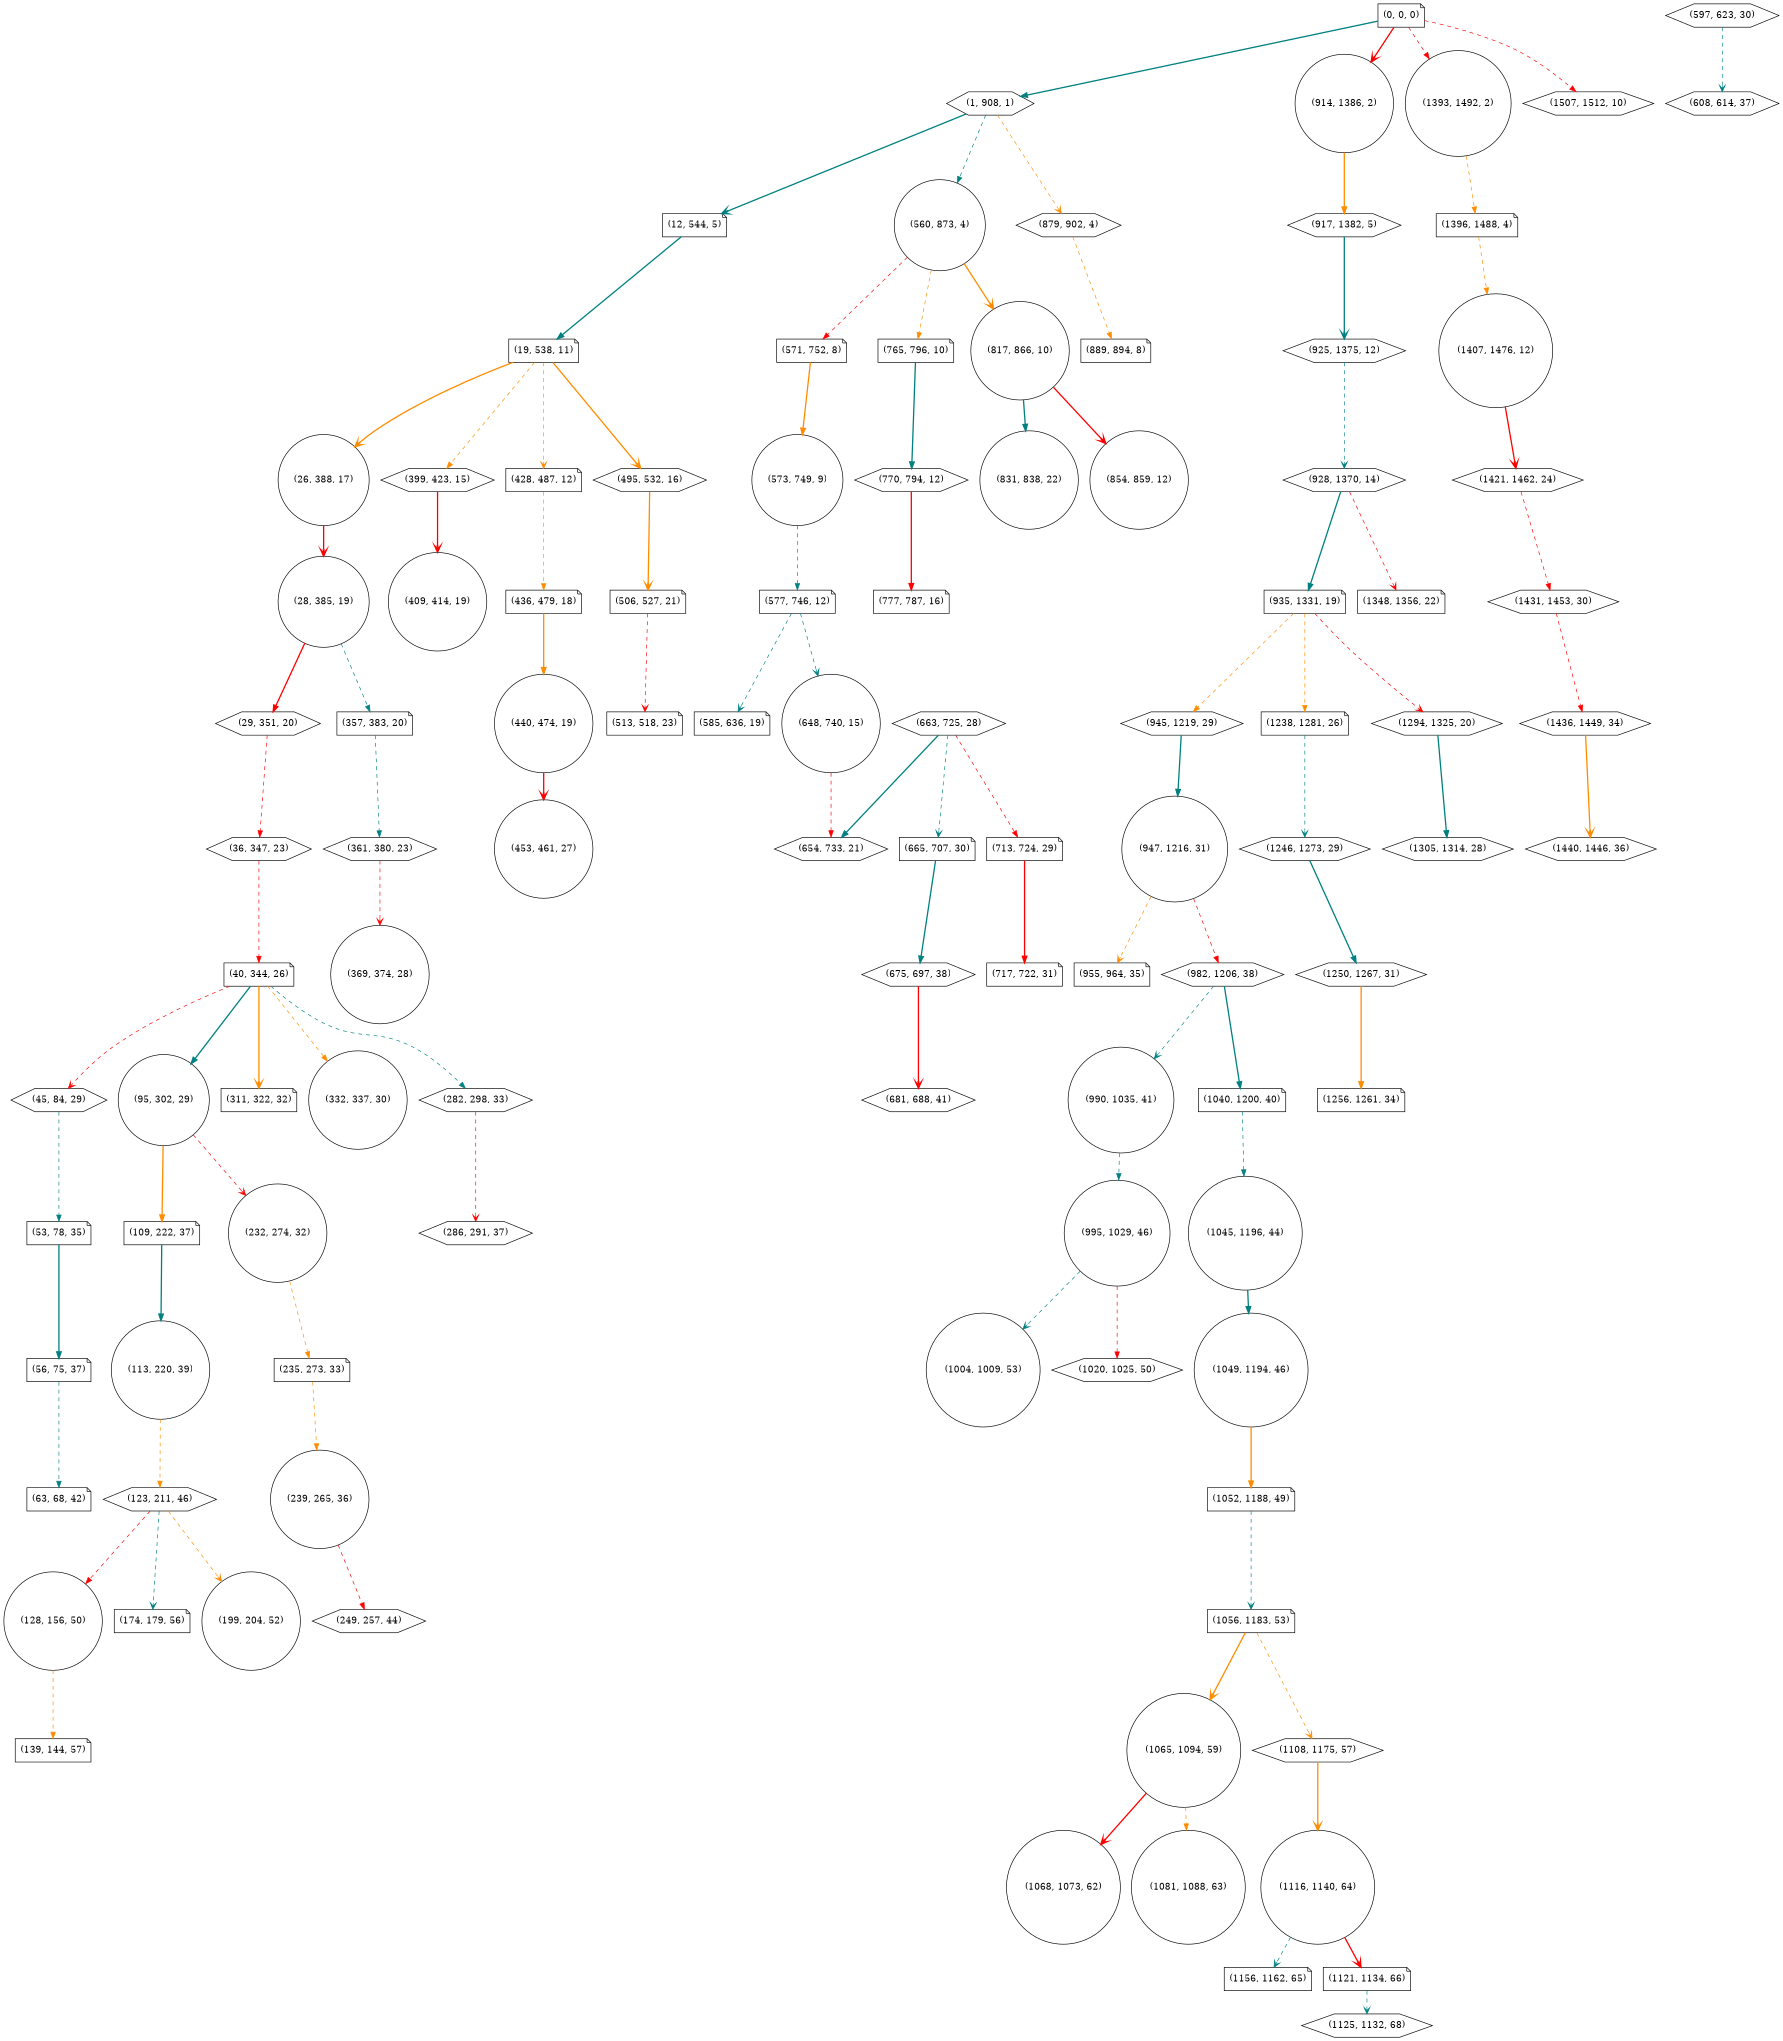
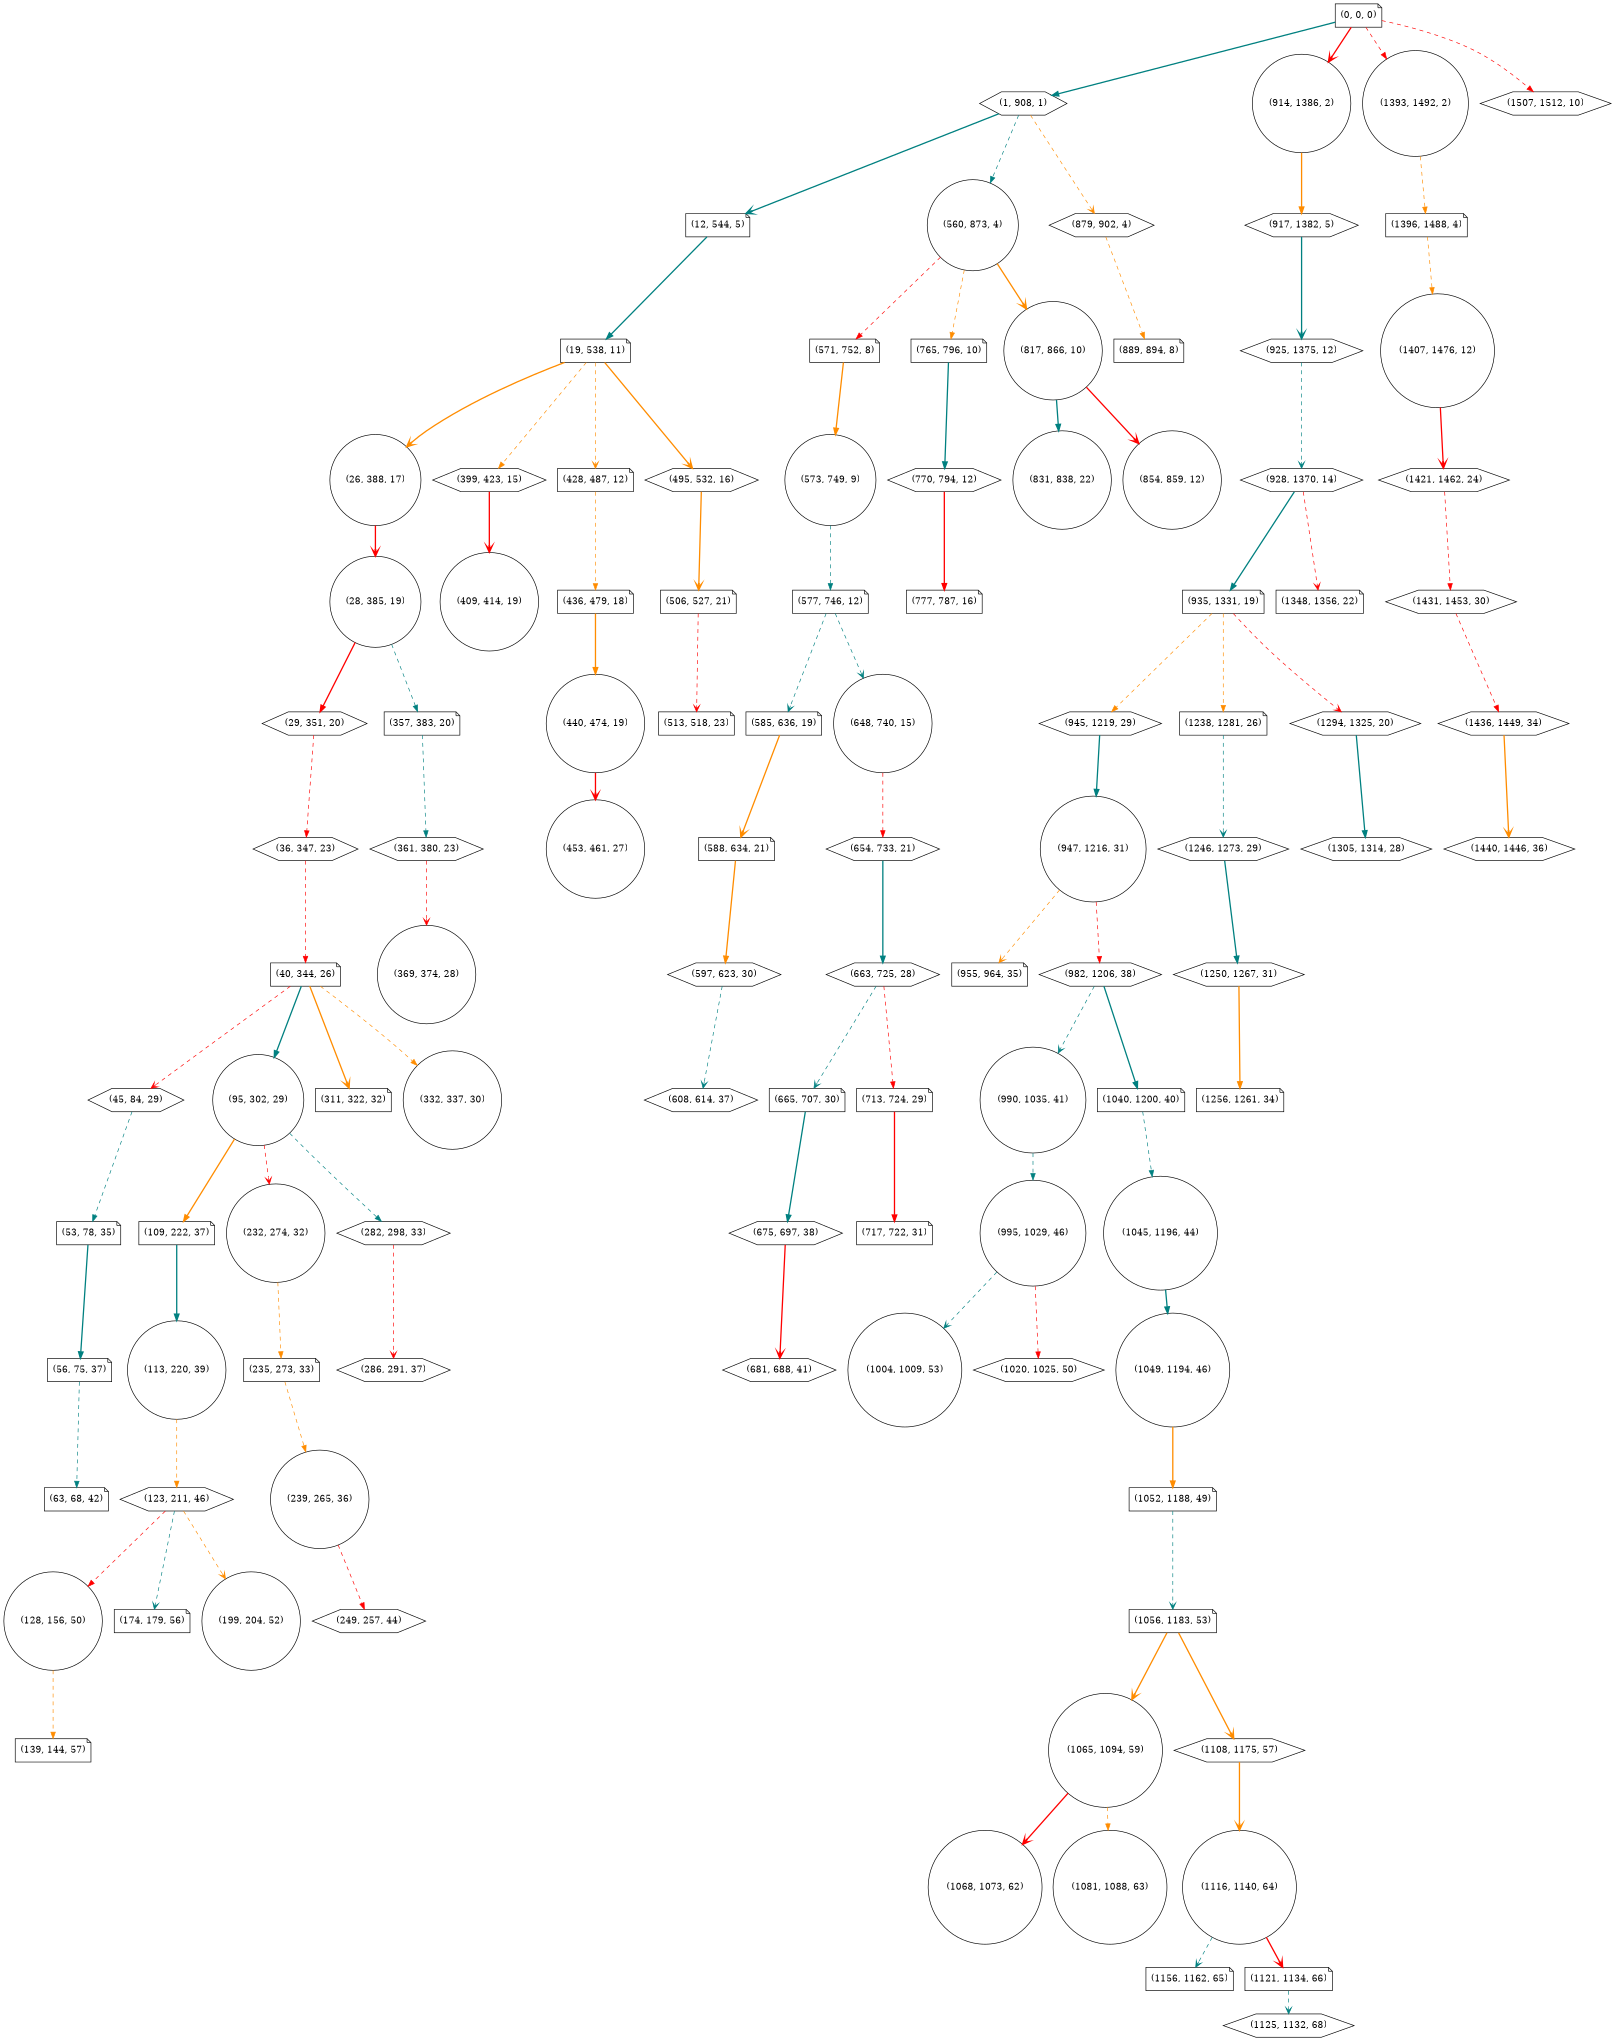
  digraph {
    node [shape=note]
    edge [arrowhead=normal color=teal style=dashed]
    "(1, 908, 1)" [shape=hexagon]
    "(0, 0, 0)"
    "(914, 1386, 2)" [shape=circle]
    "(1393, 1492, 2)" [shape=circle]
    "(1507, 1512, 10)" [shape=hexagon]
    "(12, 544, 5)"
    "(560, 873, 4)" [shape=circle]
    "(879, 902, 4)" [shape=hexagon]
    "(917, 1382, 5)" [shape=hexagon]
    "(1396, 1488, 4)"
    "(19, 538, 11)"
    "(571, 752, 8)"
    "(765, 796, 10)"
    "(817, 866, 10)" [shape=circle]
    "(889, 894, 8)"
    "(26, 388, 17)" [shape=circle]
    "(399, 423, 15)" [shape=hexagon]
    "(428, 487, 12)"
    "(495, 532, 16)" [shape=hexagon]
    "(28, 385, 19)" [shape=circle]
    "(409, 414, 19)" [shape=circle]
    "(436, 479, 18)"
    "(506, 527, 21)"
    "(29, 351, 20)" [shape=hexagon]
    "(357, 383, 20)"
    "(36, 347, 23)" [shape=hexagon]
    "(361, 380, 23)" [shape=hexagon]
    "(40, 344, 26)"
    "(45, 84, 29)" [shape=hexagon]
    "(95, 302, 29)" [shape=circle]
    "(311, 322, 32)"
    "(332, 337, 30)" [shape=circle]
    "(53, 78, 35)"
    "(109, 222, 37)"
    "(232, 274, 32)" [shape=circle]
    "(282, 298, 33)" [shape=hexagon]
    "(56, 75, 37)"
    "(63, 68, 42)"
    "(113, 220, 39)" [shape=circle]
    "(235, 273, 33)"
    "(286, 291, 37)" [shape=hexagon]
    "(123, 211, 46)" [shape=hexagon]
    "(128, 156, 50)" [shape=circle]
    "(174, 179, 56)"
    "(199, 204, 52)" [shape=circle]
    "(139, 144, 57)"
    "(239, 265, 36)" [shape=circle]
    "(249, 257, 44)" [shape=hexagon]
    "(369, 374, 28)" [shape=circle]
    "(440, 474, 19)" [shape=circle]
    "(453, 461, 27)" [shape=circle]
    "(513, 518, 23)"
    "(573, 749, 9)" [shape=circle]
    "(770, 794, 12)" [shape=hexagon]
    "(831, 838, 22)" [shape=circle]
    "(854, 859, 12)" [shape=circle]
    "(577, 746, 12)"
    "(585, 636, 19)"
    "(648, 740, 15)" [shape=circle]
+   "(588, 634, 21)"
    "(654, 733, 21)" [shape=hexagon]
    "(597, 623, 30)" [shape=hexagon]
    "(608, 614, 37)" [shape=hexagon]
    "(663, 725, 28)" [shape=hexagon]
    "(665, 707, 30)"
    "(713, 724, 29)"
    "(675, 697, 38)" [shape=hexagon]
    "(717, 722, 31)"
    "(681, 688, 41)" [shape=hexagon]
    "(777, 787, 16)"
    "(925, 1375, 12)" [shape=hexagon]
    "(928, 1370, 14)" [shape=hexagon]
    "(935, 1331, 19)"
    "(1348, 1356, 22)"
    "(945, 1219, 29)" [shape=hexagon]
    "(1238, 1281, 26)"
    "(1294, 1325, 20)" [shape=hexagon]
    "(947, 1216, 31)" [shape=circle]
    "(1246, 1273, 29)" [shape=hexagon]
    "(1305, 1314, 28)" [shape=hexagon]
    "(955, 964, 35)"
    "(982, 1206, 38)" [shape=hexagon]
    "(990, 1035, 41)" [shape=circle]
    "(1040, 1200, 40)"
    "(995, 1029, 46)" [shape=circle]
    "(1045, 1196, 44)" [shape=circle]
    "(1004, 1009, 53)" [shape=circle]
    "(1020, 1025, 50)" [shape=hexagon]
    "(1049, 1194, 46)" [shape=circle]
    "(1052, 1188, 49)"
    "(1056, 1183, 53)"
    "(1065, 1094, 59)" [shape=circle]
    "(1108, 1175, 57)" [shape=hexagon]
    "(1068, 1073, 62)" [shape=circle]
    "(1081, 1088, 63)" [shape=circle]
    "(1116, 1140, 64)" [shape=circle]
    "(1156, 1162, 65)"
    "(1121, 1134, 66)"
    "(1125, 1132, 68)" [shape=hexagon]
    "(1250, 1267, 31)" [shape=hexagon]
    "(1256, 1261, 34)"
    "(1407, 1476, 12)" [shape=circle]
    "(1421, 1462, 24)" [shape=hexagon]
    "(1431, 1453, 30)" [shape=hexagon]
    "(1436, 1449, 34)" [shape=hexagon]
    "(1440, 1446, 36)" [shape=hexagon]
    "(1, 908, 1)" -> "(12, 544, 5)" [arrowhead=vee style=bold]
    "(1, 908, 1)" -> "(560, 873, 4)"
    "(1, 908, 1)" -> "(879, 902, 4)" [arrowhead=vee color=darkorange]
    "(0, 0, 0)" -> "(1, 908, 1)" [style=bold]
    "(0, 0, 0)" -> "(914, 1386, 2)" [arrowhead=vee color=red style=bold]
    "(0, 0, 0)" -> "(1393, 1492, 2)" [color=red]
    "(0, 0, 0)" -> "(1507, 1512, 10)" [color=red]
    "(914, 1386, 2)" -> "(917, 1382, 5)" [color=darkorange style=bold]
    "(1393, 1492, 2)" -> "(1396, 1488, 4)" [color=darkorange]
    "(12, 544, 5)" -> "(19, 538, 11)" [style=bold]
    "(560, 873, 4)" -> "(571, 752, 8)" [color=red]
    "(560, 873, 4)" -> "(765, 796, 10)" [color=darkorange]
    "(560, 873, 4)" -> "(817, 866, 10)" [arrowhead=vee color=darkorange style=bold]
    "(879, 902, 4)" -> "(889, 894, 8)" [color=darkorange]
    "(917, 1382, 5)" -> "(925, 1375, 12)" [arrowhead=vee style=bold]
    "(1396, 1488, 4)" -> "(1407, 1476, 12)" [color=darkorange]
    "(19, 538, 11)" -> "(26, 388, 17)" [arrowhead=vee color=darkorange style=bold]
    "(19, 538, 11)" -> "(399, 423, 15)" [color=darkorange]
    "(19, 538, 11)" -> "(428, 487, 12)" [arrowhead=vee color=darkorange]
    "(19, 538, 11)" -> "(495, 532, 16)" [arrowhead=vee color=darkorange style=bold]
    "(571, 752, 8)" -> "(573, 749, 9)" [color=darkorange style=bold]
    "(765, 796, 10)" -> "(770, 794, 12)" [style=bold]
    "(817, 866, 10)" -> "(831, 838, 22)" [style=bold]
    "(817, 866, 10)" -> "(854, 859, 12)" [arrowhead=vee color=red style=bold]
    "(26, 388, 17)" -> "(28, 385, 19)" [arrowhead=vee color=red style=bold]
    "(399, 423, 15)" -> "(409, 414, 19)" [arrowhead=vee color=red style=bold]
    "(428, 487, 12)" -> "(436, 479, 18)" [color=darkorange]
    "(495, 532, 16)" -> "(506, 527, 21)" [arrowhead=vee color=darkorange style=bold]
    "(28, 385, 19)" -> "(29, 351, 20)" [color=red style=bold]
    "(28, 385, 19)" -> "(357, 383, 20)"
    "(436, 479, 18)" -> "(440, 474, 19)" [color=darkorange style=bold]
    "(506, 527, 21)" -> "(513, 518, 23)" [arrowhead=vee color=red]
    "(29, 351, 20)" -> "(36, 347, 23)" [color=red]
    "(357, 383, 20)" -> "(361, 380, 23)"
    "(36, 347, 23)" -> "(40, 344, 26)" [color=red]
    "(361, 380, 23)" -> "(369, 374, 28)" [arrowhead=vee color=red]
    "(40, 344, 26)" -> "(45, 84, 29)" [arrowhead=vee color=red]
    "(40, 344, 26)" -> "(95, 302, 29)" [style=bold]
    "(40, 344, 26)" -> "(311, 322, 32)" [arrowhead=vee color=darkorange style=bold]
    "(40, 344, 26)" -> "(332, 337, 30)" [color=darkorange]
    "(45, 84, 29)" -> "(53, 78, 35)"
    "(95, 302, 29)" -> "(109, 222, 37)" [color=darkorange style=bold]
    "(95, 302, 29)" -> "(232, 274, 32)" [arrowhead=vee color=red]
-   "(40, 344, 26)" -> "(282, 298, 33)"
+   "(95, 302, 29)" -> "(282, 298, 33)"
    "(53, 78, 35)" -> "(56, 75, 37)" [style=bold]
    "(109, 222, 37)" -> "(113, 220, 39)" [style=bold]
    "(232, 274, 32)" -> "(235, 273, 33)" [color=darkorange]
    "(282, 298, 33)" -> "(286, 291, 37)" [arrowhead=vee color=red]
    "(56, 75, 37)" -> "(63, 68, 42)"
    "(113, 220, 39)" -> "(123, 211, 46)" [color=darkorange]
    "(235, 273, 33)" -> "(239, 265, 36)" [color=darkorange]
    "(123, 211, 46)" -> "(128, 156, 50)" [color=red]
    "(123, 211, 46)" -> "(174, 179, 56)" [arrowhead=vee]
    "(123, 211, 46)" -> "(199, 204, 52)" [arrowhead=vee color=darkorange]
    "(128, 156, 50)" -> "(139, 144, 57)" [color=darkorange]
    "(239, 265, 36)" -> "(249, 257, 44)" [color=red]
    "(440, 474, 19)" -> "(453, 461, 27)" [arrowhead=vee color=red style=bold]
    "(573, 749, 9)" -> "(577, 746, 12)"
    "(770, 794, 12)" -> "(777, 787, 16)" [color=red style=bold]
    "(577, 746, 12)" -> "(585, 636, 19)" [arrowhead=vee]
    "(577, 746, 12)" -> "(648, 740, 15)" [arrowhead=vee]
+   "(585, 636, 19)" -> "(588, 634, 21)" [arrowhead=vee color=darkorange style=bold]
    "(648, 740, 15)" -> "(654, 733, 21)" [color=red]
-   "(663, 725, 28)" -> "(654, 733, 21)" [style=bold]
+   "(588, 634, 21)" -> "(597, 623, 30)" [color=darkorange style=bold]
+   "(654, 733, 21)" -> "(663, 725, 28)" [style=bold]
    "(597, 623, 30)" -> "(608, 614, 37)" [arrowhead=vee]
    "(663, 725, 28)" -> "(665, 707, 30)" [arrowhead=vee]
    "(663, 725, 28)" -> "(713, 724, 29)" [color=red]
    "(665, 707, 30)" -> "(675, 697, 38)" [style=bold]
    "(713, 724, 29)" -> "(717, 722, 31)" [color=red style=bold]
    "(675, 697, 38)" -> "(681, 688, 41)" [arrowhead=vee color=red style=bold]
    "(925, 1375, 12)" -> "(928, 1370, 14)" [arrowhead=vee]
    "(928, 1370, 14)" -> "(935, 1331, 19)" [style=bold]
    "(928, 1370, 14)" -> "(1348, 1356, 22)" [arrowhead=vee color=red]
    "(935, 1331, 19)" -> "(945, 1219, 29)" [color=darkorange]
    "(935, 1331, 19)" -> "(1238, 1281, 26)" [color=darkorange]
    "(935, 1331, 19)" -> "(1294, 1325, 20)" [arrowhead=vee color=red]
    "(945, 1219, 29)" -> "(947, 1216, 31)" [style=bold]
    "(1238, 1281, 26)" -> "(1246, 1273, 29)" [arrowhead=vee]
    "(1294, 1325, 20)" -> "(1305, 1314, 28)" [style=bold]
    "(947, 1216, 31)" -> "(955, 964, 35)" [arrowhead=vee color=darkorange]
    "(947, 1216, 31)" -> "(982, 1206, 38)" [color=red]
    "(1246, 1273, 29)" -> "(1250, 1267, 31)" [style=bold]
    "(982, 1206, 38)" -> "(990, 1035, 41)" [arrowhead=vee]
    "(982, 1206, 38)" -> "(1040, 1200, 40)" [style=bold]
    "(990, 1035, 41)" -> "(995, 1029, 46)"
    "(1040, 1200, 40)" -> "(1045, 1196, 44)"
    "(995, 1029, 46)" -> "(1004, 1009, 53)" [arrowhead=vee]
    "(995, 1029, 46)" -> "(1020, 1025, 50)" [color=red]
    "(1045, 1196, 44)" -> "(1049, 1194, 46)" [style=bold]
    "(1049, 1194, 46)" -> "(1052, 1188, 49)" [color=darkorange style=bold]
    "(1052, 1188, 49)" -> "(1056, 1183, 53)" [arrowhead=vee]
    "(1056, 1183, 53)" -> "(1065, 1094, 59)" [arrowhead=vee color=darkorange style=bold]
-   "(1056, 1183, 53)" -> "(1108, 1175, 57)" [arrowhead=vee color=darkorange]
+   "(1056, 1183, 53)" -> "(1108, 1175, 57)" [arrowhead=vee color=darkorange style=bold]
    "(1065, 1094, 59)" -> "(1068, 1073, 62)" [arrowhead=vee color=red style=bold]
    "(1065, 1094, 59)" -> "(1081, 1088, 63)" [color=darkorange]
    "(1108, 1175, 57)" -> "(1116, 1140, 64)" [arrowhead=vee color=darkorange style=bold]
    "(1116, 1140, 64)" -> "(1156, 1162, 65)" [arrowhead=vee]
    "(1116, 1140, 64)" -> "(1121, 1134, 66)" [arrowhead=vee color=red style=bold]
    "(1121, 1134, 66)" -> "(1125, 1132, 68)" [arrowhead=vee]
    "(1250, 1267, 31)" -> "(1256, 1261, 34)" [color=darkorange style=bold]
    "(1407, 1476, 12)" -> "(1421, 1462, 24)" [arrowhead=vee color=red style=bold]
    "(1421, 1462, 24)" -> "(1431, 1453, 30)" [color=red]
    "(1431, 1453, 30)" -> "(1436, 1449, 34)" [color=red]
    "(1436, 1449, 34)" -> "(1440, 1446, 36)" [arrowhead=vee color=darkorange style=bold]
  }
